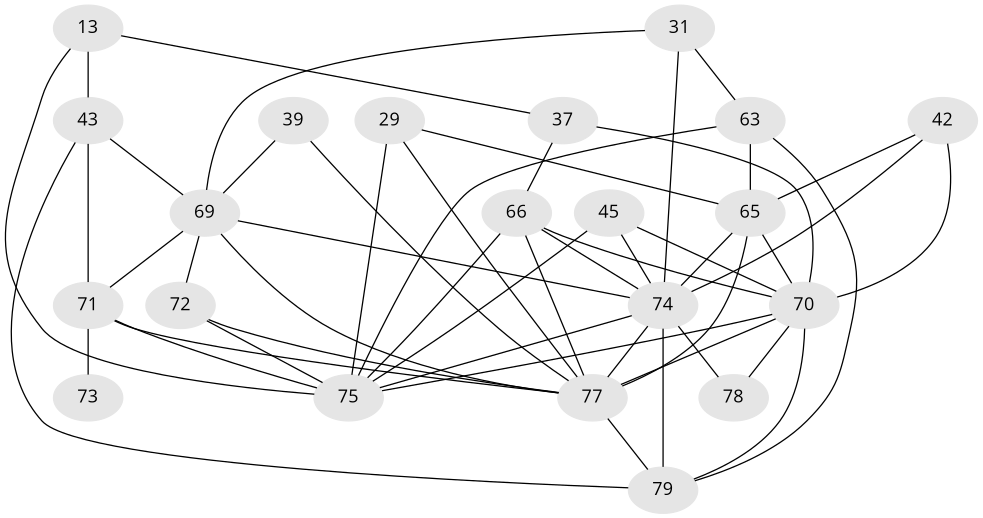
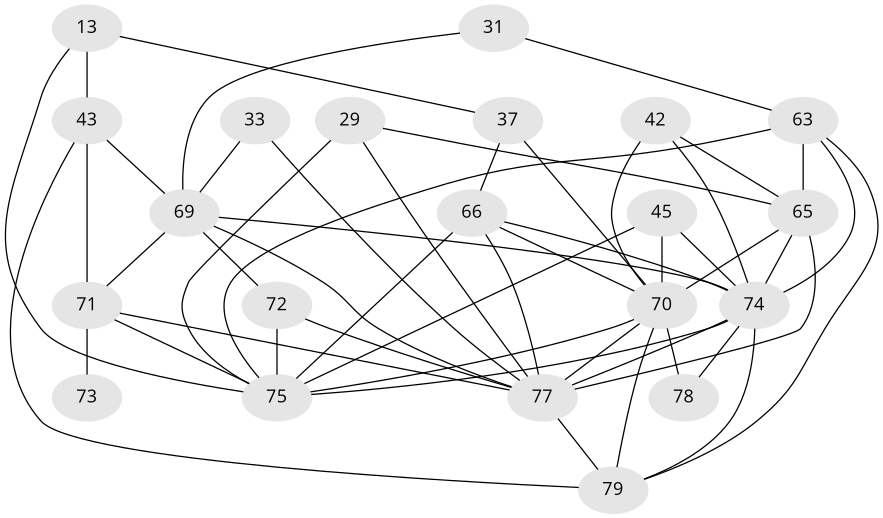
  graph {
    fontname="Open Sans"
    node [color=gray90 fontname="Open Sans" style=filled]
    edge [fontname="Open Sans"]
    13
    37
    43 [super="+21"]
    75 [super="+59+61"]
    66 [super="+50"]
    70 [super="+55+62+52+67+57"]
    69 [super="+58+34"]
    71 [super="+56"]
    79 [super="+44+49"]
    65 [super="+14+16"]
    77 [super="+76+47"]
    74 [super="+20+60+51"]
    29
    63 [super="+38"]
    31
    72 [super="+1"]
    78 [super="+48"]
-   39
+   39 [label=33]
    42 [super="+27"]
    73
    45 [super="+24"]
    13 -- 37
    13 -- 43 [weight=2]
    13 -- 75
    37 -- 66
    37 -- 70 [weight=2]
    43 -- 69 [weight=2]
    43 -- 71
    43 -- 79 [weight=2]
    66 -- 75
    66 -- 70
    66 -- 77 [weight=2]
    66 -- 74
    70 -- 75 [weight=2]
    70 -- 79 [weight=5]
    70 -- 77 [weight=3]
    70 -- 78 [weight=3]
    69 -- 71
    69 -- 77
    69 -- 74 [weight=2]
    69 -- 72 [weight=2]
    71 -- 75 [weight=2]
    71 -- 77 [weight=2]
    71 -- 73 [weight=2]
    65 -- 70
    65 -- 77
    65 -- 74 [weight=2]
    77 -- 79 [weight=3]
    74 -- 75
    74 -- 79 [weight=3]
    74 -- 77
    74 -- 78 [weight=3]
    29 -- 75 [weight=2]
    29 -- 65
    29 -- 77
    63 -- 75
    63 -- 79
    63 -- 65 [weight=3]
    31 -- 69
-   31 -- 74 [weight=2]
+   63 -- 74 [weight=2]
    31 -- 63
    72 -- 75 [weight=3]
    72 -- 77
    39 -- 69
    39 -- 77
    42 -- 70 [weight=3]
    42 -- 65 [weight=2]
    42 -- 74
    45 -- 75 [weight=3]
    45 -- 70 [weight=4]
    45 -- 74
  }
